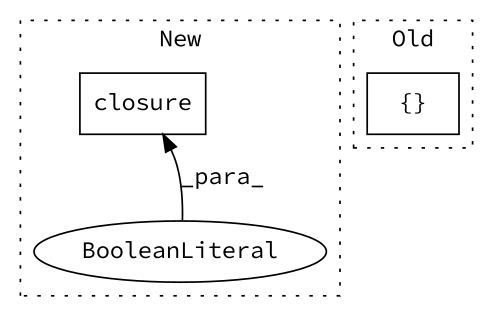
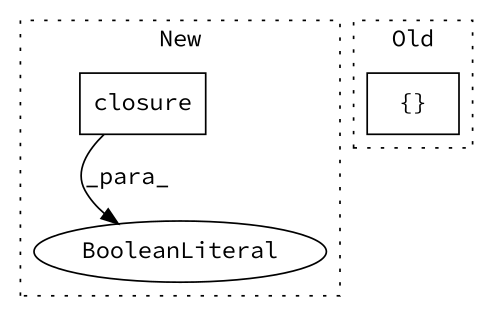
  digraph {
    fontname="Source Code Pro"
    node [shape=box fontname="Source Code Pro"]
    n1 [a=32 l="8,1" label=closure s="6879,6891"]
    n2 [a=9 l=4 label=BooleanLiteral s=6887 shape=ellipse]
    n3 [a=4 l="1,1" label="{}" s="6863,6896"]
    subgraph cluster_1 {
      label=New
      style=dotted
      n1
      n2
    }
    subgraph cluster_2 {
      label=Old
      style=dotted
      n3
    }
-   n2 -> n1 [label=_para_ fontname="Source Code Pro"]
+   n1 -> n2 [label=_para_ fontname="Source Code Pro"]
  }
